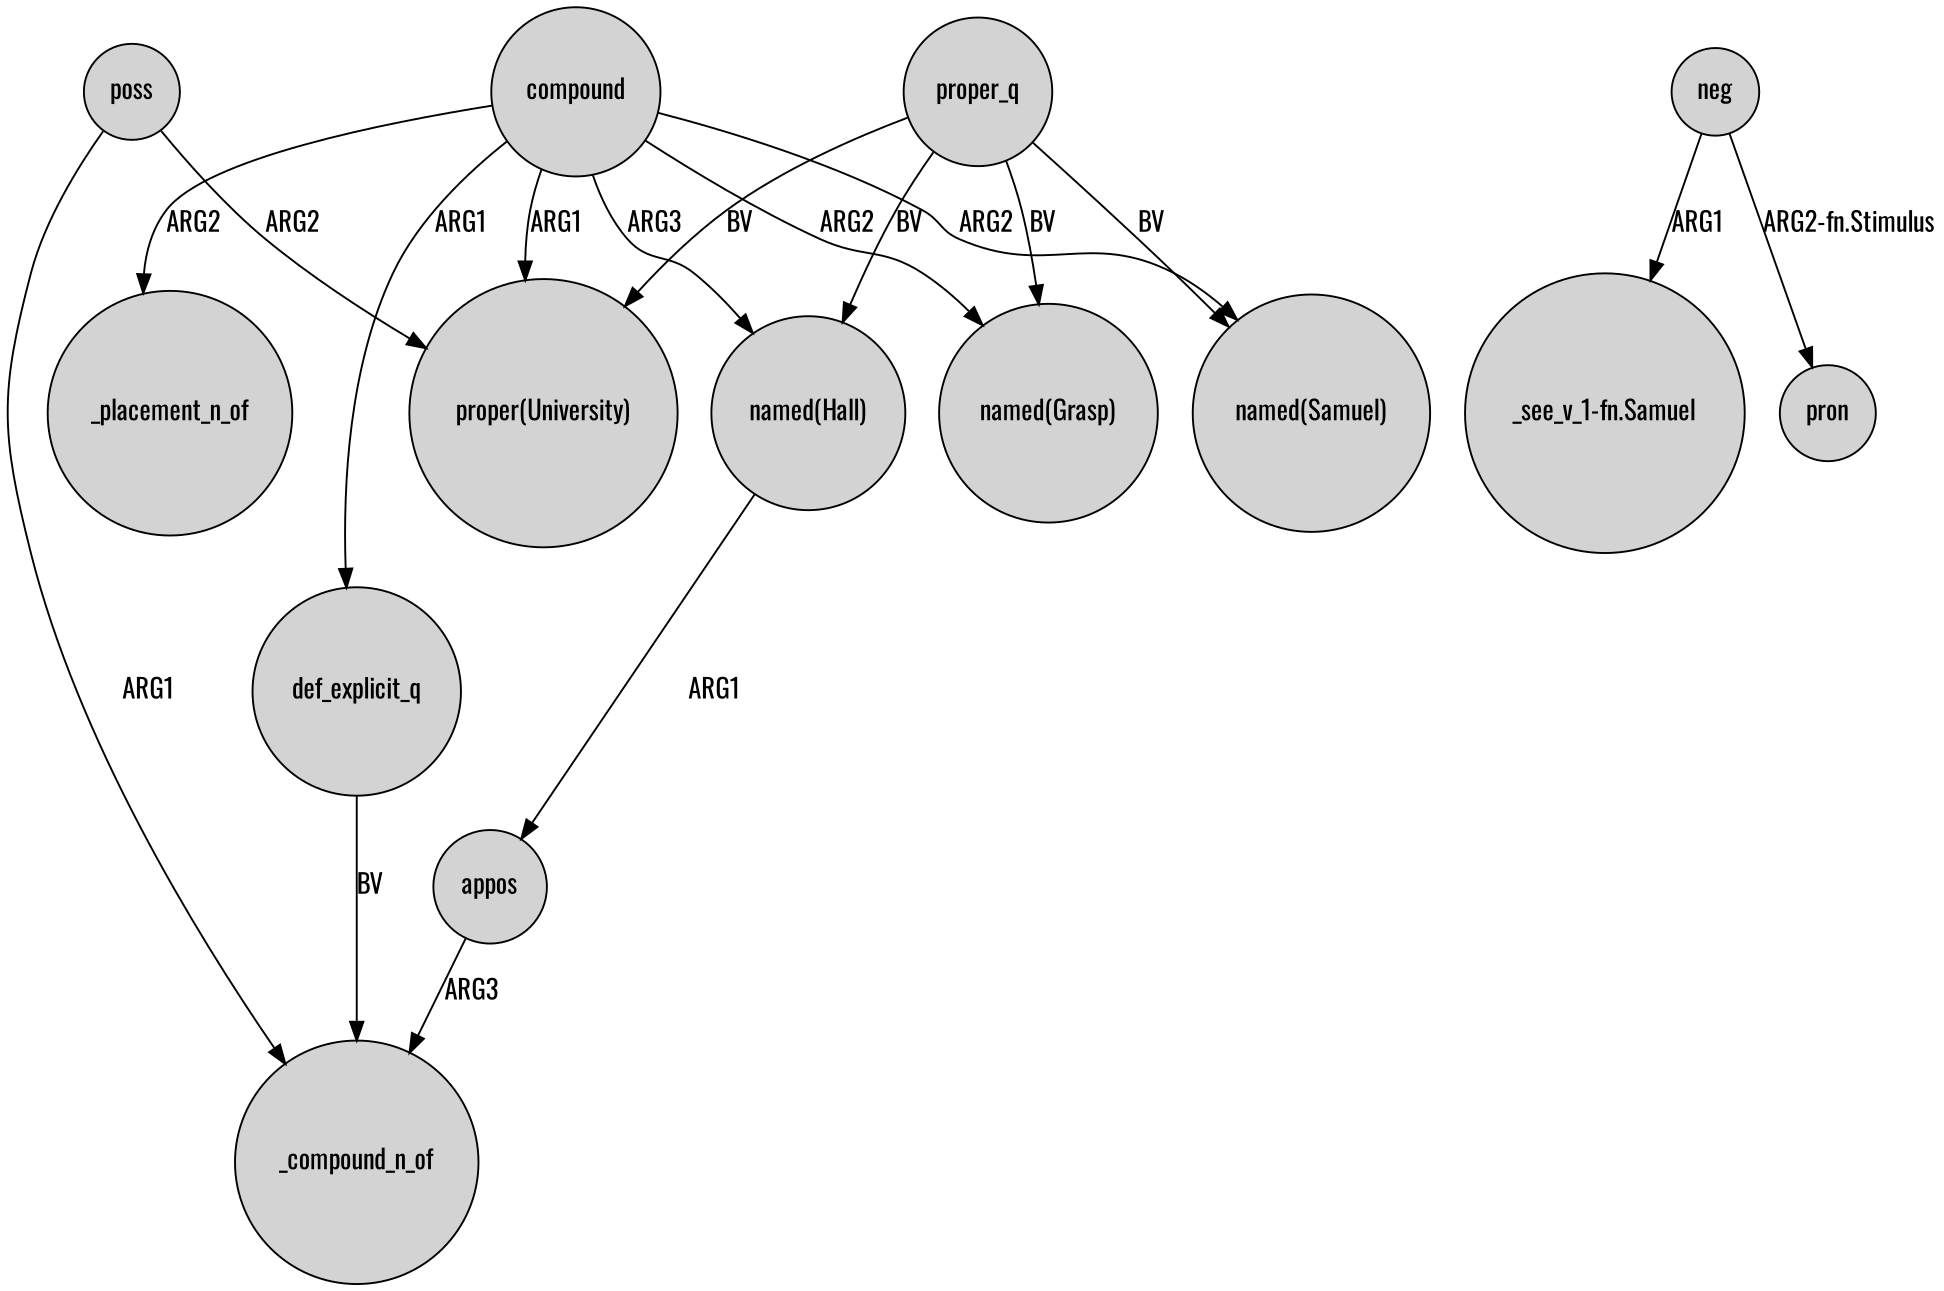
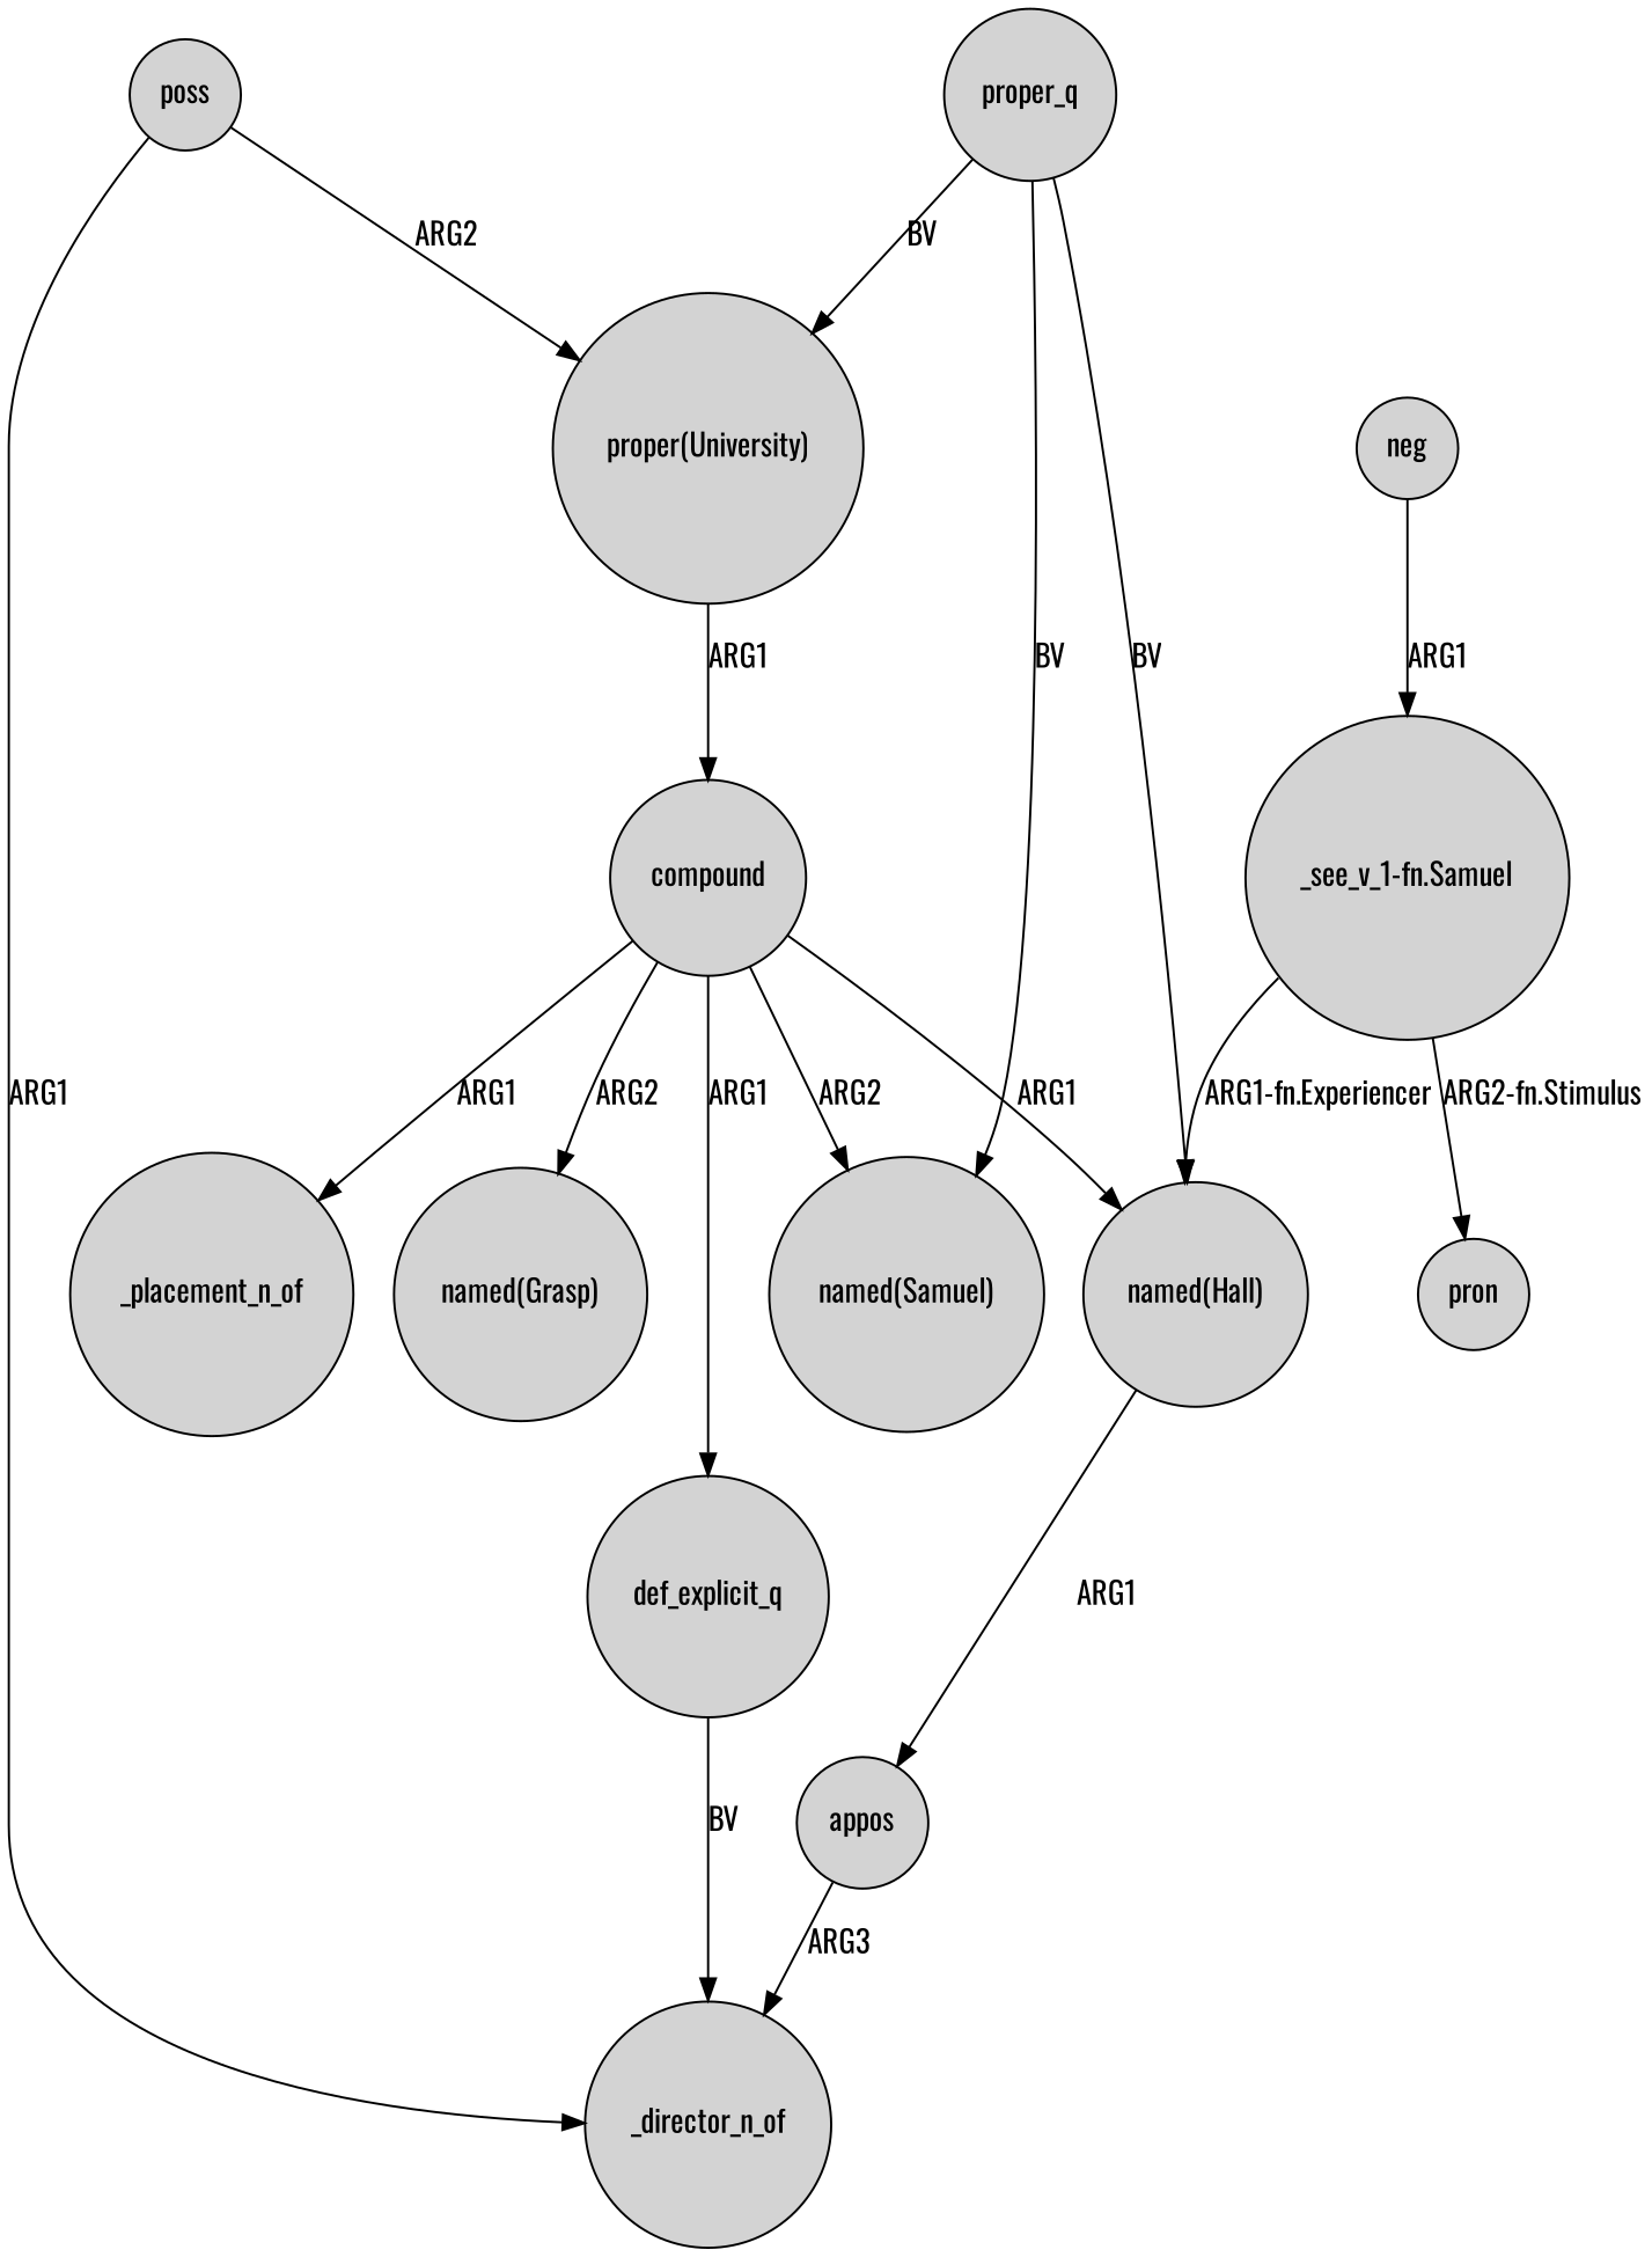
  digraph {
    fontname=Oswald
    node [fontname=Oswald shape=circle style=filled]
    edge [fontname=Oswald]
    compound
    "named(Hall)"
    _placement_n_of
    n4 [label="proper(University)"]
    "named(Samuel)"
    n6 [label="named(Grasp)"]
    def_explicit_q
    appos
    poss
-   _director_n_of [label=_compound_n_of]
+   _director_n_of
    n11 [label="_see_v_1-fn.Samuel"]
    neg
    pron
    proper_q
-   compound -> "named(Hall)" [label=ARG3]
-   compound -> _placement_n_of [label=ARG2]
-   compound -> n4 [label=ARG1]
+   compound -> "named(Hall)" [label=ARG1]
+   compound -> _placement_n_of [label=ARG1]
+   n4 -> compound [label=ARG1]
    compound -> "named(Samuel)" [label=ARG2]
    compound -> n6 [label=ARG2]
    compound -> def_explicit_q [label=ARG1]
    "named(Hall)" -> appos [label=ARG1]
    def_explicit_q -> _director_n_of [label=BV]
    appos -> _director_n_of [label=ARG3]
    poss -> n4 [label=ARG2]
    poss -> _director_n_of [label=ARG1]
-   neg -> pron [label="ARG2-fn.Stimulus"]
+   n11 -> "named(Hall)" [label="ARG1-fn.Experiencer"]
+   n11 -> pron [label="ARG2-fn.Stimulus"]
    neg -> n11 [label=ARG1]
    proper_q -> "named(Hall)" [label=BV]
    proper_q -> n4 [label=BV]
    proper_q -> "named(Samuel)" [label=BV]
-   proper_q -> n6 [label=BV]
  }
